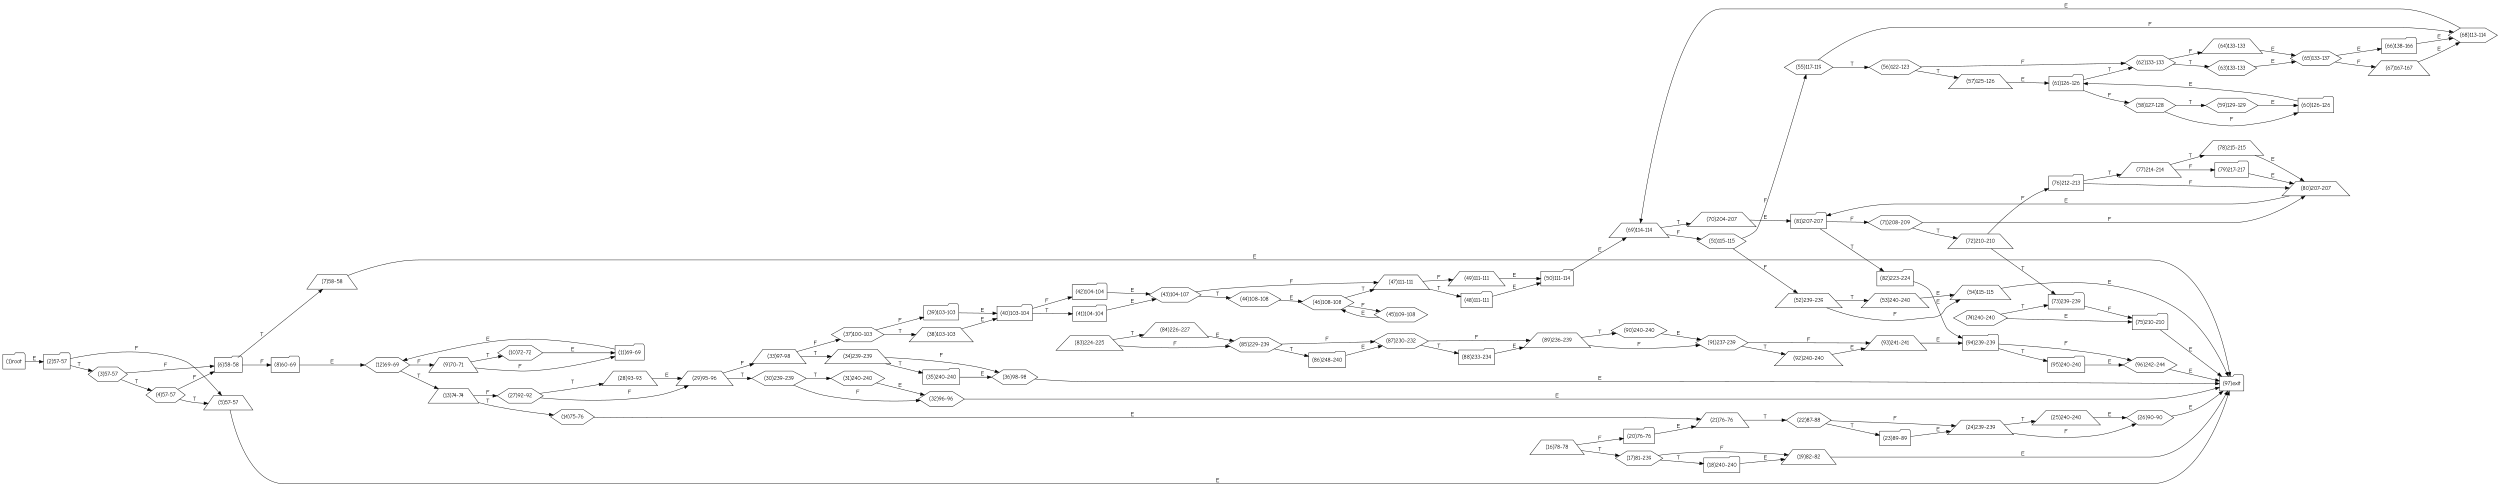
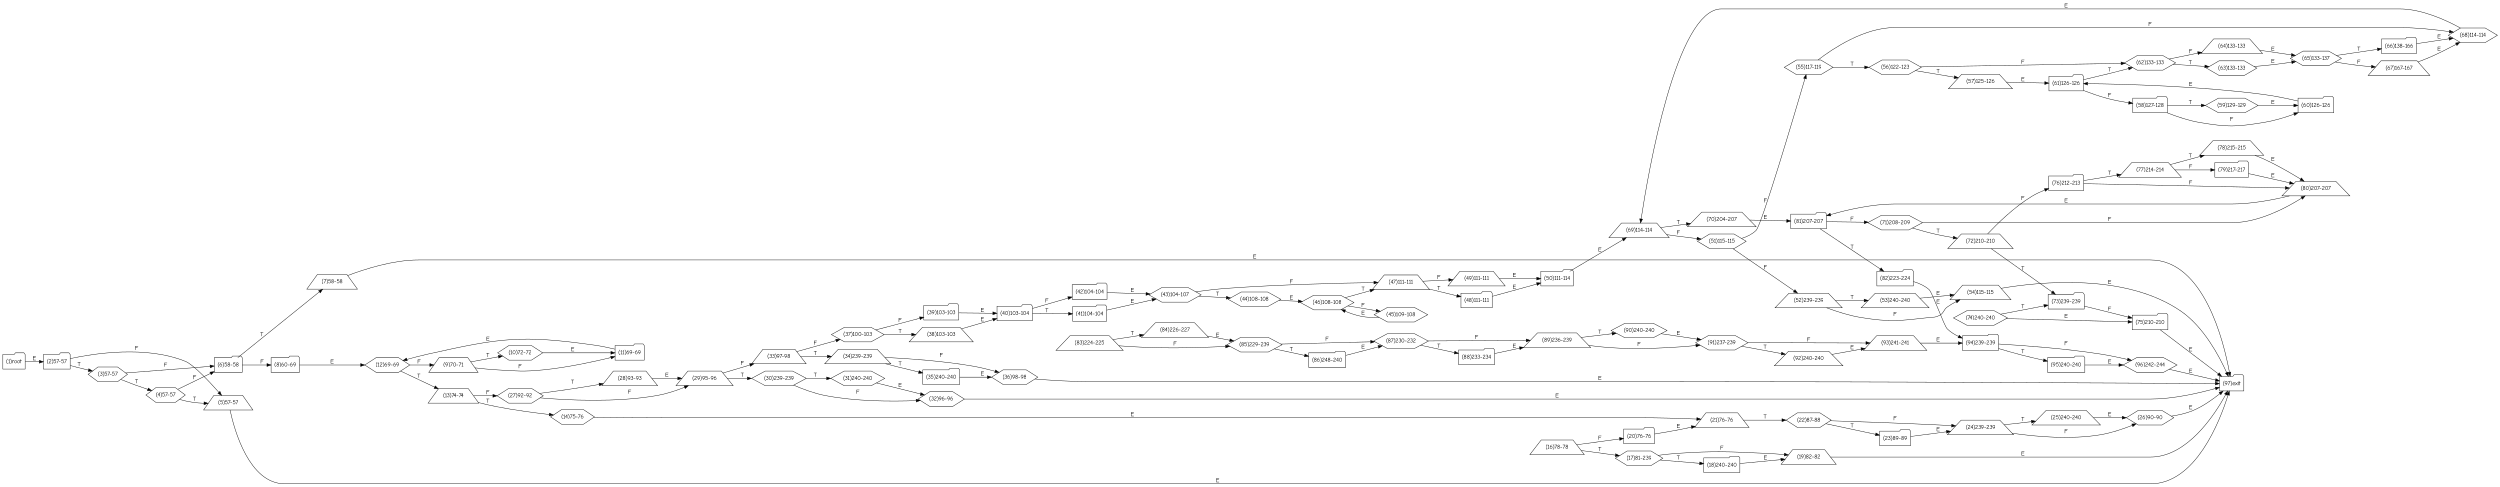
  digraph {
    fontname="Comic Neue"
    rankdir=LR
    node [fontname="Comic Neue" shape=hexagon]
    edge [fontname="Comic Neue"]
    n1 [label="(1)root" shape=folder]
    n2 [label="(2)57-57" shape=folder]
    n3 [label="(3)57-57"]
    n4 [label="(5)57-57" shape=trapezium]
    n5 [label="(4)57-57"]
    n6 [label="(6)58-58" shape=folder]
    n7 [label="(97)exit" shape=folder]
    n8 [label="(7)58-58" shape=trapezium]
    n9 [label="(8)60-69" shape=folder]
    n10 [label="(12)69-69"]
    n11 [label="(9)70-71" shape=trapezium]
    n12 [label="(13)74-74" shape=trapezium]
    n13 [label="(10)72-72"]
    n14 [label="(11)69-69" shape=folder]
    n15 [label="(14)75-76"]
    n16 [label="(27)92-92"]
    n17 [label="(21)76-76" shape=trapezium]
    n18 [label="(29)95-96" shape=trapezium]
    n19 [label="(28)93-93" shape=trapezium]
    n20 [label="(22)87-88"]
    n21 [label="(16)78-78" shape=trapezium]
    n22 [label="(20)76-76" shape=folder]
    n23 [label="(17)81-239"]
    n24 [label="(19)82-82" shape=trapezium]
    n25 [label="(18)240-240" shape=folder]
    n26 [label="(23)89-89" shape=folder]
    n27 [label="(24)239-239" shape=trapezium]
    n28 [label="(25)240-240" shape=trapezium]
    n29 [label="(26)90-90"]
    n30 [label="(30)239-239"]
    n31 [label="(33)97-98" shape=trapezium]
    n32 [label="(31)240-240"]
    n33 [label="(32)96-96"]
    n34 [label="(34)239-239" shape=trapezium]
    n35 [label="(37)100-103"]
    n36 [label="(35)240-240" shape=folder]
    n37 [label="(36)98-98"]
    n38 [label="(38)103-103" shape=trapezium]
    n39 [label="(39)103-103" shape=folder]
    n40 [label="(40)103-104" shape=folder]
    n41 [label="(42)104-104" shape=folder]
    n42 [label="(41)104-104" shape=folder]
    n43 [label="(43)104-107"]
    n44 [label="(47)111-111" shape=trapezium]
    n45 [label="(44)108-108"]
    n46 [label="(49)111-111" shape=trapezium]
    n47 [label="(48)111-111" shape=folder]
    n48 [label="(46)108-108"]
    n49 [label="(45)109-108"]
    n50 [label="(50)111-114" shape=folder]
    n51 [label="(51)115-115"]
    n52 [label="(55)117-119"]
    n53 [label="(52)239-239" shape=trapezium]
    n54 [label="(56)122-123"]
-   n55 [label="(68)113-114"]
+   n55 [label="(68)114-114"]
    n56 [label="(54)115-115" shape=trapezium]
    n57 [label="(53)240-240" shape=trapezium]
    n58 [label="(69)114-114" shape=trapezium]
    n59 [label="(70)204-207" shape=trapezium]
    n60 [label="(57)125-126" shape=trapezium]
    n61 [label="(62)133-133"]
    n62 [label="(59)129-129"]
    n63 [label="(60)126-126" shape=folder]
    n64 [label="(61)126-126" shape=folder]
-   n65 [label="(58)127-128"]
+   n65 [label="(58)127-128" shape=folder]
    n66 [label="(63)133-133"]
    n67 [label="(64)133-133" shape=trapezium]
    n68 [label="(65)133-137"]
    n69 [label="(66)138-166" shape=folder]
    n70 [label="(67)167-167" shape=trapezium]
    n71 [label="(81)207-207" shape=folder]
    n72 [label="(71)208-209"]
    n73 [label="(82)223-224" shape=folder]
    n74 [label="(72)210-210" shape=trapezium]
    n75 [label="(80)207-207" shape=trapezium]
    n76 [label="(76)212-213" shape=folder]
    n77 [label="(73)239-239" shape=folder]
    n78 [label="(77)214-214" shape=trapezium]
    n79 [label="(78)215-215" shape=trapezium]
    n80 [label="(79)217-217" shape=folder]
    n81 [label="(75)210-210" shape=folder]
    n82 [label="(74)240-240"]
    n83 [label="(85)229-239"]
    n84 [label="(87)230-232"]
    n85 [label="(86)248-240" shape=folder]
    n86 [label="(89)236-239" shape=trapezium]
    n87 [label="(88)233-234" shape=folder]
    n88 [label="(84)226-227" shape=trapezium]
    n89 [label="(91)237-239"]
    n90 [label="(90)240-240"]
    n91 [label="(94)239-239" shape=folder]
    n92 [label="(83)224-225" shape=trapezium]
    n93 [label="(95)240-240" shape=folder]
    n94 [label="(96)242-244"]
    n95 [label="(93)241-241" shape=trapezium]
    n96 [label="(92)240-240" shape=trapezium]
    n1 -> n2 [label=E]
    n2 -> n3 [label=T]
    n2 -> n4 [label=F]
    n3 -> n5 [label=T]
    n3 -> n6 [label=F]
    n4 -> n7 [label=E]
    n5 -> n4 [label=T]
    n5 -> n6 [label=F]
    n6 -> n8 [label=T]
    n6 -> n9 [label=F]
    n8 -> n7 [label=E]
    n9 -> n10 [label=E]
    n10 -> n11 [label=F]
    n10 -> n12 [label=T]
    n11 -> n13 [label=T]
    n11 -> n14 [label=F]
    n12 -> n15 [label=T]
    n12 -> n16 [label=F]
    n13 -> n14 [label=E]
    n14 -> n10 [label=E]
    n15 -> n17 [label=E]
    n16 -> n18 [label=F]
    n16 -> n19 [label=T]
    n17 -> n20 [label=T]
    n18 -> n30 [label=T]
    n18 -> n31 [label=F]
    n19 -> n18 [label=E]
    n20 -> n26 [label=T]
    n20 -> n27 [label=F]
    n21 -> n22 [label=F]
    n21 -> n23 [label=T]
    n22 -> n17 [label=E]
    n23 -> n24 [label=F]
    n23 -> n25 [label=T]
    n24 -> n7 [label=E]
    n25 -> n24 [label=E]
    n26 -> n27 [label=E]
    n27 -> n28 [label=T]
    n27 -> n29 [label=F]
    n28 -> n29 [label=E]
    n29 -> n7 [label=E]
    n30 -> n32 [label=T]
    n30 -> n33 [label=F]
    n31 -> n34 [label=T]
    n31 -> n35 [label=F]
    n32 -> n33 [label=E]
    n33 -> n7 [label=E]
    n34 -> n36 [label=T]
    n34 -> n37 [label=F]
    n35 -> n38 [label=T]
    n35 -> n39 [label=F]
    n36 -> n37 [label=E]
    n37 -> n7 [label=E]
    n38 -> n40 [label=E]
    n39 -> n40 [label=E]
    n40 -> n41 [label=F]
    n40 -> n42 [label=T]
    n41 -> n43 [label=E]
    n42 -> n43 [label=E]
    n43 -> n44 [label=F]
    n43 -> n45 [label=T]
    n44 -> n46 [label=F]
    n44 -> n47 [label=T]
    n45 -> n48 [label=E]
    n46 -> n50 [label=E]
    n47 -> n50 [label=E]
    n48 -> n44 [label=T]
    n48 -> n49 [label=F]
    n49 -> n48 [label=E]
    n50 -> n58 [label=E]
    n51 -> n52 [label=F]
    n51 -> n53 [label=F]
    n52 -> n54 [label=T]
    n52 -> n55 [label=F]
    n53 -> n56 [label=F]
    n53 -> n57 [label=T]
    n54 -> n60 [label=T]
    n54 -> n61 [label=F]
    n55 -> n58 [label=E]
    n56 -> n7 [label=E]
    n57 -> n56 [label=E]
    n58 -> n51 [label=F]
    n58 -> n59 [label=T]
    n59 -> n71 [label=E]
    n60 -> n64 [label=E]
    n61 -> n66 [label=T]
    n61 -> n67 [label=F]
    n62 -> n63 [label=E]
    n63 -> n64 [label=E]
    n64 -> n61 [label=T]
    n64 -> n65 [label=F]
    n65 -> n62 [label=T]
    n65 -> n63 [label=F]
    n66 -> n68 [label=E]
    n67 -> n68 [label=E]
-   n68 -> n69 [label=E]
+   n68 -> n69 [label=T]
    n68 -> n70 [label=F]
    n69 -> n55 [label=E]
    n70 -> n55 [label=E]
    n71 -> n72 [label=F]
    n71 -> n73 [label=T]
    n72 -> n74 [label=T]
    n72 -> n75 [label=F]
    n73 -> n91 [label=E]
    n74 -> n76 [label=F]
    n74 -> n77 [label=T]
    n75 -> n71 [label=E]
    n76 -> n75 [label=F]
    n76 -> n78 [label=T]
    n77 -> n81 [label=F]
    n78 -> n79 [label=T]
    n78 -> n80 [label=F]
    n79 -> n75 [label=E]
    n80 -> n75 [label=E]
    n81 -> n7 [label=E]
    n82 -> n77 [label=T]
    n82 -> n81 [label=E]
    n83 -> n84 [label=F]
    n83 -> n85 [label=T]
    n84 -> n86 [label=F]
    n84 -> n87 [label=T]
    n85 -> n84 [label=E]
    n86 -> n89 [label=F]
    n86 -> n90 [label=T]
    n87 -> n86 [label=E]
    n88 -> n83 [label=E]
    n89 -> n95 [label=F]
    n89 -> n96 [label=T]
    n90 -> n89 [label=E]
    n91 -> n93 [label=T]
    n91 -> n94 [label=F]
    n92 -> n83 [label=F]
    n92 -> n88 [label=T]
    n93 -> n94 [label=E]
    n94 -> n7 [label=E]
    n95 -> n91 [label=E]
    n96 -> n95 [label=E]
  }
